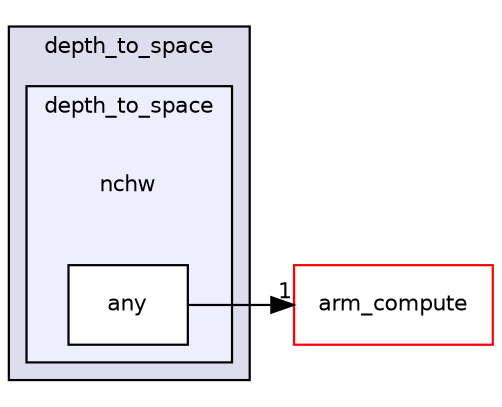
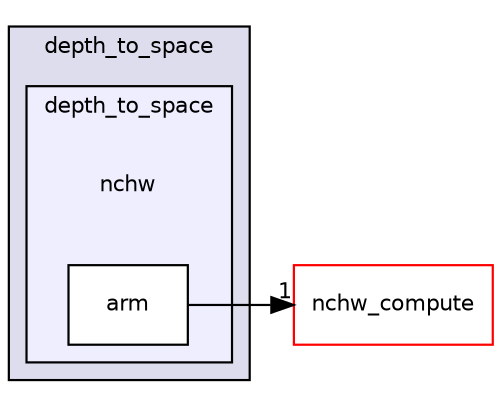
  digraph {
    compound=true
    rankdir=LR
    node [fontname=Helvetica fontsize=10 shape=box fillcolor=white style=filled]
    n1 [label=nchw shape=plaintext fillcolor="" style=""]
-   n2 [label=any]
-   n3 [color=red label=arm_compute]
+   n2 [label=arm]
+   n3 [color=red label=nchw_compute]
    subgraph cluster_1 {
      bgcolor="#ddddee"
      fontname=Helvetica
      fontsize=10
      label=depth_to_space
      pencolor=black
      subgraph cluster_2 {
        bgcolor="#eeeeff"
        fontname=Helvetica
        fontsize=10
        pencolor=black
        n1
        n2
      }
    }
    n2 -> n3 [headlabel=1 labeldistance=1.5 labelfontname=Helvetica labelfontsize=10]
  }
